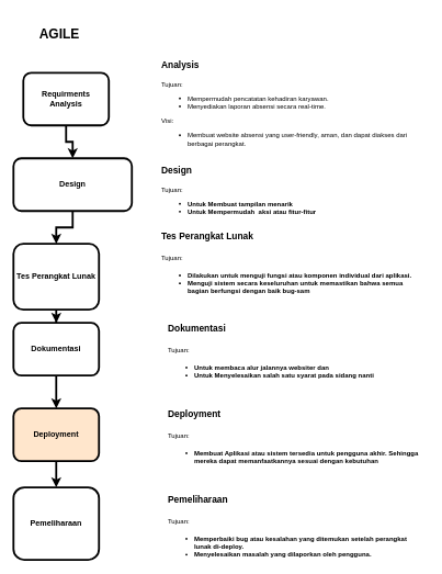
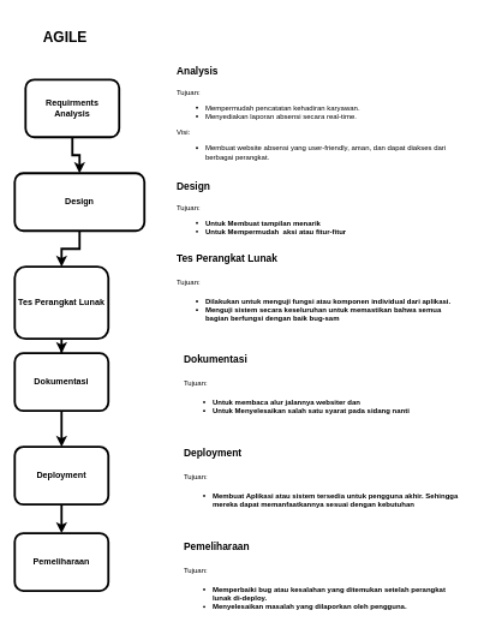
  <mxCell id="0" />
  <mxCell id="1" parent="0" />
  <mxCell id="2" value="&lt;h1&gt;&lt;br&gt;&lt;/h1&gt;&lt;h3&gt;Analysis&lt;/h3&gt;&lt;h1 style=&quot;font-size: 10px;&quot;&gt;&lt;p style=&quot;&quot;&gt;&lt;span style=&quot;font-weight: normal;&quot;&gt;Tujuan:&lt;/span&gt;&lt;/p&gt;&lt;ul style=&quot;&quot;&gt;&lt;li&gt;&lt;span style=&quot;font-weight: normal;&quot;&gt;Mempermudah pencatatan kehadiran karyawan.&lt;/span&gt;&lt;/li&gt;&lt;li&gt;&lt;span style=&quot;font-weight: normal;&quot;&gt;Menyediakan laporan absensi secara real-time.&amp;nbsp;&lt;/span&gt;&lt;/li&gt;&lt;/ul&gt;&lt;p style=&quot;&quot;&gt;&lt;span style=&quot;font-weight: normal;&quot;&gt;Visi:&lt;/span&gt;&lt;/p&gt;&lt;ul style=&quot;&quot;&gt;&lt;li&gt;&lt;span style=&quot;font-weight: normal;&quot;&gt;Membuat website absensi yang user-friendly, aman, dan dapat diakses dari berbagai perangkat.&lt;/span&gt;&lt;/li&gt;&lt;/ul&gt;&lt;/h1&gt;&lt;h3&gt;&lt;/h3&gt;" style="text;html=1;strokeColor=none;fillColor=none;spacing=5;spacingTop=-20;whiteSpace=wrap;overflow=hidden;rounded=0;" parent="1" vertex="1"><mxGeometry x="240" y="40" width="400" height="200" as="geometry" /></mxCell>
  <mxCell id="3" style="edgeStyle=orthogonalEdgeStyle;rounded=0;orthogonalLoop=1;jettySize=auto;html=1;entryX=0.5;entryY=0;entryDx=0;entryDy=0;strokeWidth=3;" parent="1" source="4" target="6" edge="1"><mxGeometry relative="1" as="geometry" /></mxCell>
  <mxCell id="4" value="&lt;b&gt;Requirments&lt;br&gt;Analysis&lt;/b&gt;" style="rounded=1;whiteSpace=wrap;html=1;strokeWidth=3;" parent="1" vertex="1"><mxGeometry x="35" y="110" width="130" height="80" as="geometry" /></mxCell>
  <mxCell id="5" style="edgeStyle=orthogonalEdgeStyle;rounded=0;orthogonalLoop=1;jettySize=auto;html=1;entryX=0.5;entryY=0;entryDx=0;entryDy=0;strokeWidth=3;" parent="1" source="6" target="8" edge="1"><mxGeometry relative="1" as="geometry" /></mxCell>
  <mxCell id="6" value="&lt;b&gt;Design&lt;/b&gt;" style="rounded=1;whiteSpace=wrap;html=1;strokeWidth=3;" parent="1" vertex="1"><mxGeometry x="20" y="240" width="180" height="80" as="geometry" /></mxCell>
  <mxCell id="7" style="edgeStyle=orthogonalEdgeStyle;rounded=0;orthogonalLoop=1;jettySize=auto;html=1;entryX=0.5;entryY=0;entryDx=0;entryDy=0;strokeWidth=3;" parent="1" source="8" target="10" edge="1"><mxGeometry relative="1" as="geometry" /></mxCell>
  <mxCell id="8" value="&lt;b&gt;Tes Perangkat Lunak&lt;/b&gt;" style="rounded=1;whiteSpace=wrap;html=1;strokeWidth=3;" parent="1" vertex="1"><mxGeometry x="20" y="370" width="130" height="100" as="geometry" /></mxCell>
  <mxCell id="9" style="edgeStyle=orthogonalEdgeStyle;rounded=0;orthogonalLoop=1;jettySize=auto;html=1;entryX=0.5;entryY=0;entryDx=0;entryDy=0;strokeWidth=3;" parent="1" source="10" target="12" edge="1"><mxGeometry relative="1" as="geometry" /></mxCell>
  <mxCell id="10" value="&lt;b&gt;Dokumentasi&lt;/b&gt;" style="rounded=1;whiteSpace=wrap;html=1;strokeWidth=3;" parent="1" vertex="1"><mxGeometry x="20" y="490" width="130" height="80" as="geometry" /></mxCell>
  <mxCell id="11" style="edgeStyle=orthogonalEdgeStyle;rounded=0;orthogonalLoop=1;jettySize=auto;html=1;exitX=0.5;exitY=1;exitDx=0;exitDy=0;entryX=0.5;entryY=0;entryDx=0;entryDy=0;strokeWidth=3;" parent="1" source="12" target="13" edge="1"><mxGeometry relative="1" as="geometry" /></mxCell>
- <mxCell id="12" value="&lt;b&gt;Deployment&lt;/b&gt;" style="rounded=1;whiteSpace=wrap;html=1;strokeWidth=3;fillColor=#ffe6cc;" parent="1" vertex="1"><mxGeometry x="20" y="620" width="130" height="80" as="geometry" /></mxCell>
- <mxCell id="13" value="&lt;b&gt;Pemeliharaan&lt;/b&gt;" style="rounded=1;whiteSpace=wrap;html=1;strokeWidth=3;" parent="1" vertex="1"><mxGeometry x="20" y="740" width="130" height="110" as="geometry" /></mxCell>
+ <mxCell id="12" value="&lt;b&gt;Deployment&lt;/b&gt;" style="rounded=1;whiteSpace=wrap;html=1;strokeWidth=3;" parent="1" vertex="1"><mxGeometry x="20" y="620" width="130" height="80" as="geometry" /></mxCell>
+ <mxCell id="13" value="&lt;b&gt;Pemeliharaan&lt;/b&gt;" style="rounded=1;whiteSpace=wrap;html=1;strokeWidth=3;" parent="1" vertex="1"><mxGeometry x="20" y="740" width="130" height="80" as="geometry" /></mxCell>
  <mxCell id="14" value="&lt;h1&gt;&lt;br&gt;&lt;/h1&gt;&lt;h3&gt;Design&lt;/h3&gt;&lt;h1 style=&quot;font-size: 10px;&quot;&gt;&lt;p style=&quot;&quot;&gt;&lt;span style=&quot;font-weight: normal;&quot;&gt;Tujuan:&lt;/span&gt;&lt;/p&gt;&lt;ul style=&quot;&quot;&gt;&lt;li&gt;Untuk Membuat tampilan menarik&amp;nbsp;&lt;/li&gt;&lt;li&gt;Untuk Mempermudah&amp;nbsp; aksi atau fitur-fitur&amp;nbsp;&lt;/li&gt;&lt;/ul&gt;&lt;/h1&gt;&lt;h3&gt;&lt;/h3&gt;" style="text;html=1;strokeColor=none;fillColor=none;spacing=5;spacingTop=-20;whiteSpace=wrap;overflow=hidden;rounded=0;" parent="1" vertex="1"><mxGeometry x="240" y="200" width="400" height="150" as="geometry" /></mxCell>
  <mxCell id="15" value="&lt;b&gt;&lt;font style=&quot;font-size: 20px;&quot;&gt;AGILE&lt;/font&gt;&lt;/b&gt;" style="text;html=1;strokeColor=none;fillColor=none;align=center;verticalAlign=middle;whiteSpace=wrap;rounded=0;" parent="1" vertex="1"><mxGeometry x="40" y="20" width="100" height="60" as="geometry" /></mxCell>
  <mxCell id="16" value="&lt;h1&gt;&lt;br&gt;&lt;/h1&gt;&lt;h3&gt;&lt;span style=&quot;background-color: initial;&quot;&gt;Dokumentasi&lt;/span&gt;&lt;/h3&gt;&lt;h3&gt;&lt;span style=&quot;font-weight: normal; font-size: 10px; background-color: initial;&quot;&gt;Tujuan:&lt;/span&gt;&lt;br&gt;&lt;/h3&gt;&lt;h1 style=&quot;font-size: 10px;&quot;&gt;&lt;ul style=&quot;&quot;&gt;&lt;li&gt;Untuk membaca alur jalannya websiter dan&lt;/li&gt;&lt;li&gt;Untuk Menyelesaikan salah satu syarat pada sidang nanti&amp;nbsp;&lt;/li&gt;&lt;/ul&gt;&lt;/h1&gt;&lt;h3&gt;&lt;/h3&gt;" style="text;html=1;strokeColor=none;fillColor=none;spacing=5;spacingTop=-20;whiteSpace=wrap;overflow=hidden;rounded=0;" parent="1" vertex="1"><mxGeometry x="250" y="440" width="400" height="150" as="geometry" /></mxCell>
  <mxCell id="17" value="&lt;h1&gt;&lt;br&gt;&lt;/h1&gt;&lt;h3&gt;&lt;span style=&quot;background-color: initial;&quot;&gt;Deployment&lt;/span&gt;&lt;/h3&gt;&lt;h3&gt;&lt;span style=&quot;background-color: initial; font-size: 10px; font-weight: normal;&quot;&gt;Tujuan:&lt;/span&gt;&lt;br&gt;&lt;/h3&gt;&lt;h1 style=&quot;font-size: 10px;&quot;&gt;&lt;ul style=&quot;&quot;&gt;&lt;li&gt;Membuat Aplikasi atau sistem tersedia untuk pengguna akhir. Sehingga mereka dapat memanfaatkannya sesuai dengan kebutuhan&amp;nbsp;&lt;/li&gt;&lt;/ul&gt;&lt;/h1&gt;&lt;h3&gt;&lt;/h3&gt;" style="text;html=1;strokeColor=none;fillColor=none;spacing=5;spacingTop=-20;whiteSpace=wrap;overflow=hidden;rounded=0;" parent="1" vertex="1"><mxGeometry x="250" y="570" width="400" height="150" as="geometry" /></mxCell>
  <mxCell id="18" value="&lt;h1&gt;&lt;br&gt;&lt;/h1&gt;&lt;h3&gt;&lt;span style=&quot;background-color: initial;&quot;&gt;Pemeliharaan&lt;/span&gt;&lt;/h3&gt;&lt;h3&gt;&lt;span style=&quot;background-color: initial; font-size: 10px; font-weight: normal;&quot;&gt;Tujuan:&lt;/span&gt;&lt;/h3&gt;&lt;h1 style=&quot;font-size: 10px;&quot;&gt;&lt;ul style=&quot;&quot;&gt;&lt;li&gt;Memperbaiki bug atau kesalahan yang ditemukan setelah perangkat lunak di-deploy.&lt;/li&gt;&lt;li&gt;Menyelesaikan masalah yang dilaporkan oleh pengguna.&lt;/li&gt;&lt;/ul&gt;&lt;/h1&gt;&lt;h3&gt;&lt;/h3&gt;" style="text;html=1;strokeColor=none;fillColor=none;spacing=5;spacingTop=-20;whiteSpace=wrap;overflow=hidden;rounded=0;" parent="1" vertex="1"><mxGeometry x="250" y="700" width="400" height="150" as="geometry" /></mxCell>
  <mxCell id="19" value="&lt;h1&gt;&lt;br&gt;&lt;/h1&gt;&lt;h3&gt;&lt;span style=&quot;background-color: initial;&quot;&gt;Tes Perangkat Lunak&lt;/span&gt;&lt;/h3&gt;&lt;h3&gt;&lt;span style=&quot;font-weight: normal; font-size: 10px; background-color: initial;&quot;&gt;Tujuan:&lt;/span&gt;&lt;/h3&gt;&lt;h1 style=&quot;font-size: 10px;&quot;&gt;&lt;ul style=&quot;&quot;&gt;&lt;li&gt;Dilakukan untuk menguji fungsi atau komponen individual dari aplikasi.&lt;/li&gt;&lt;li&gt;Menguji sistem secara keseluruhan untuk memastikan bahwa semua bagian berfungsi dengan baik bug-sam&lt;/li&gt;&lt;/ul&gt;&lt;/h1&gt;&lt;h3&gt;&lt;/h3&gt;" style="text;html=1;strokeColor=none;fillColor=none;spacing=5;spacingTop=-20;whiteSpace=wrap;overflow=hidden;rounded=0;" parent="1" vertex="1"><mxGeometry x="240" y="300" width="400" height="160" as="geometry" /></mxCell>
